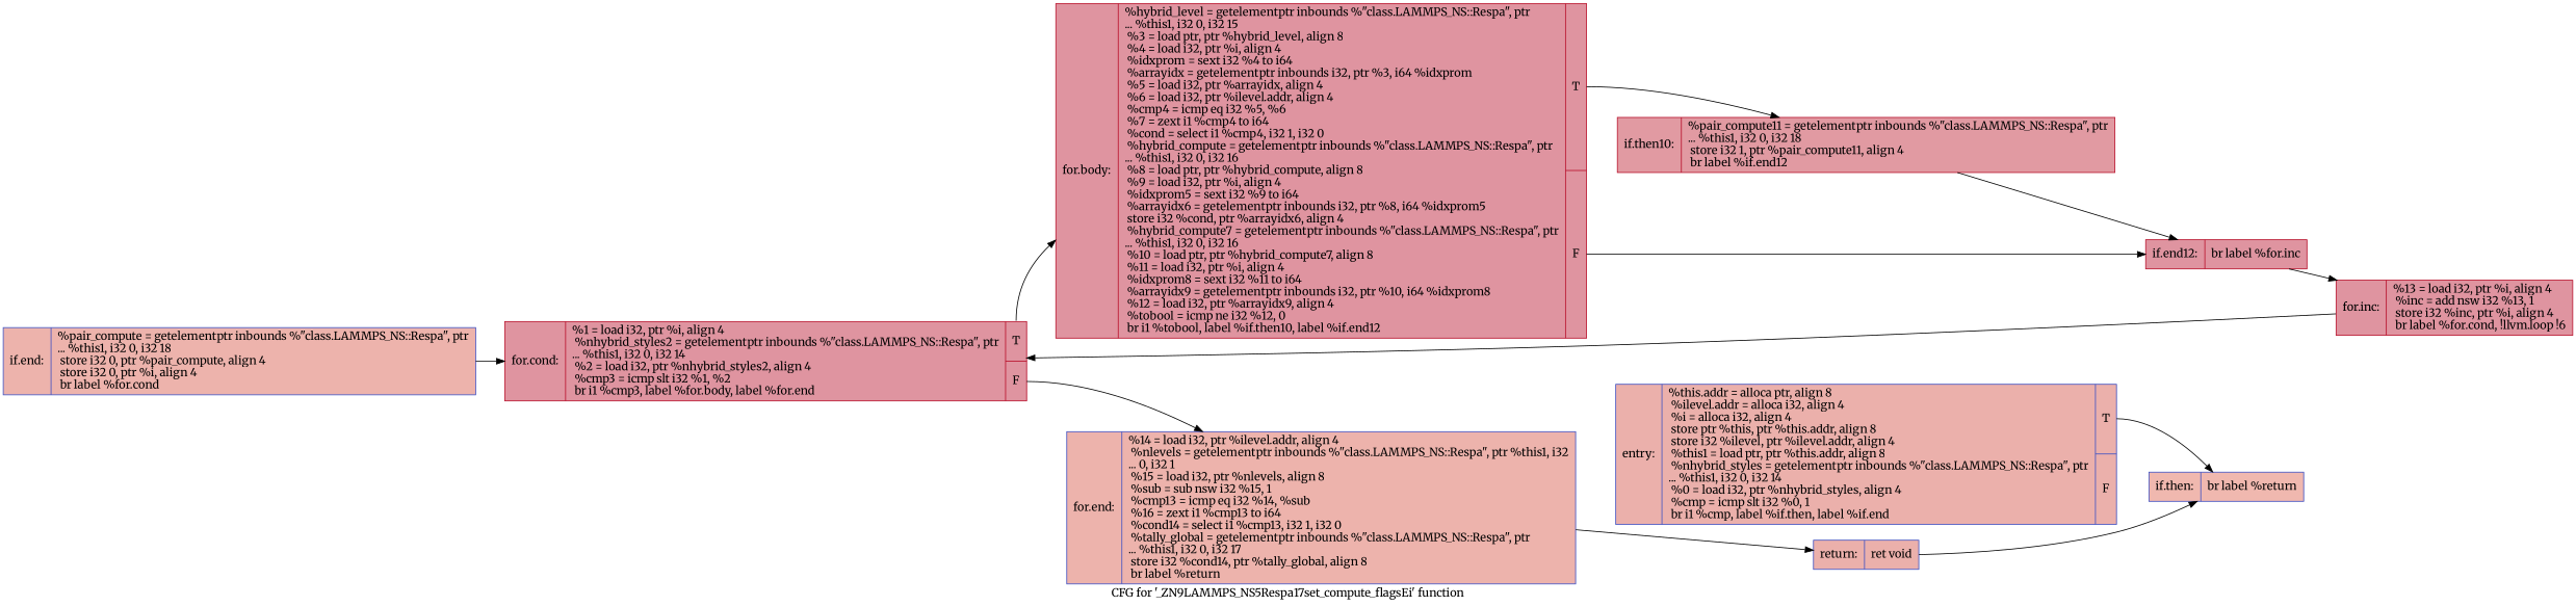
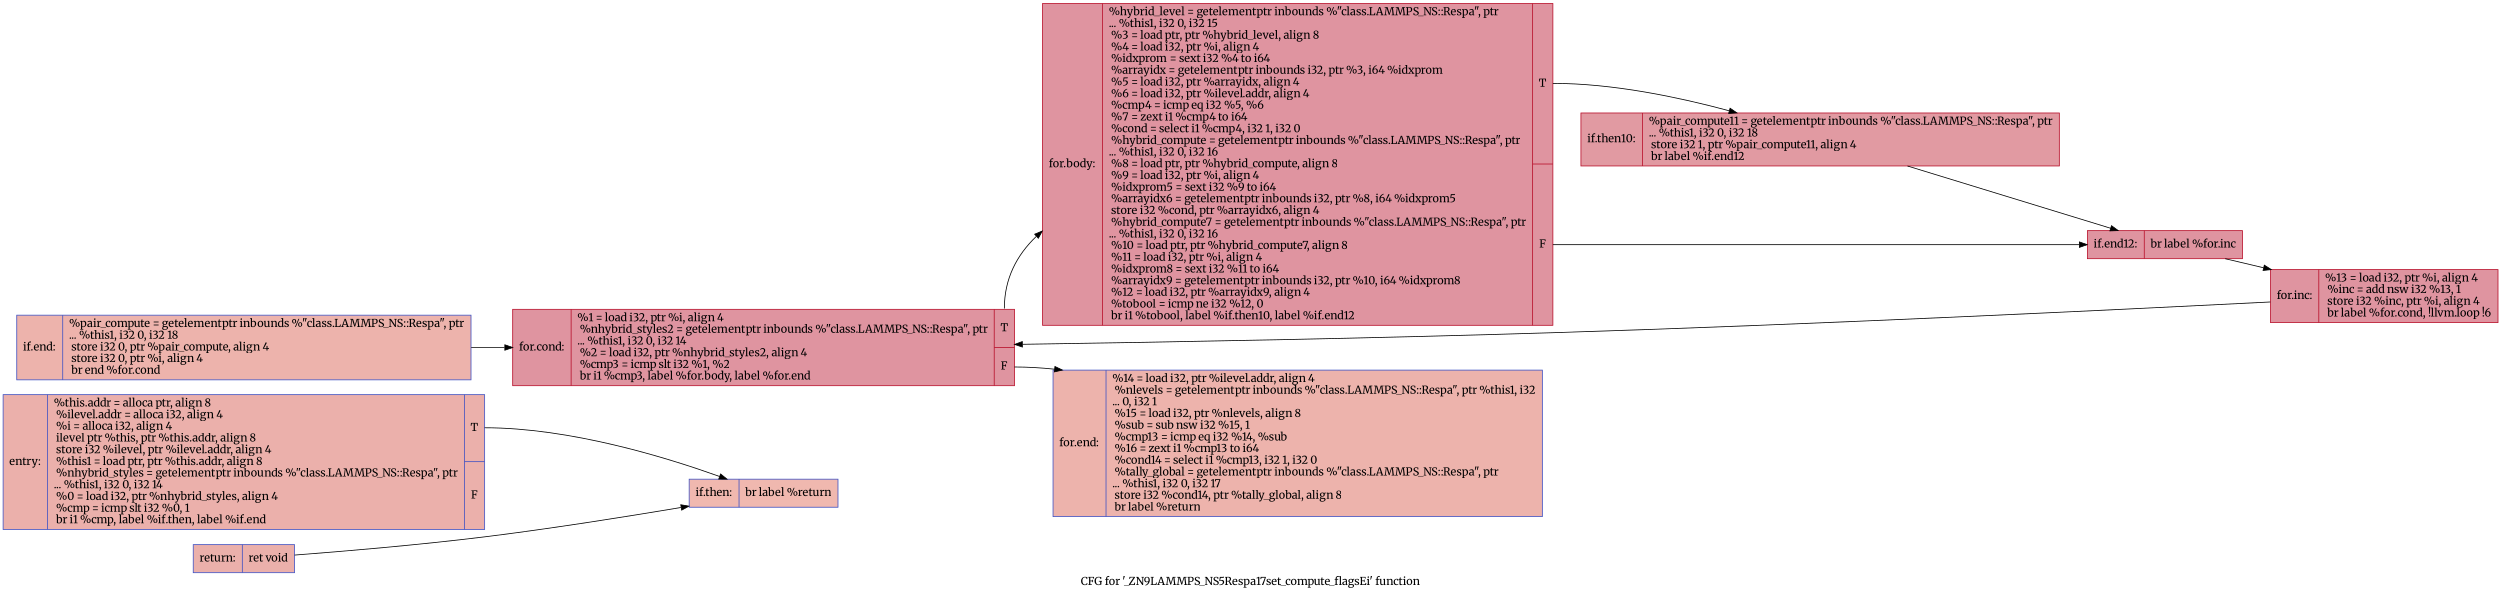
  digraph {
    fontname=Merriweather
    label="CFG for '_ZN9LAMMPS_NS5Respa17set_compute_flagsEi' function"
    rankdir=LR
    node [color="#3d50c3ff" fillcolor="#b70d2870" fontname=Merriweather shape=record style=filled]
    edge [fontname=Merriweather]
-   n1 [fillcolor="#d24b4070" label="{entry:\l|  %this.addr = alloca ptr, align 8\l  %ilevel.addr = alloca i32, align 4\l  %i = alloca i32, align 4\l  store ptr %this, ptr %this.addr, align 8\l  store i32 %ilevel, ptr %ilevel.addr, align 4\l  %this1 = load ptr, ptr %this.addr, align 8\l  %nhybrid_styles = getelementptr inbounds %\"class.LAMMPS_NS::Respa\", ptr\l... %this1, i32 0, i32 14\l  %0 = load i32, ptr %nhybrid_styles, align 4\l  %cmp = icmp slt i32 %0, 1\l  br i1 %cmp, label %if.then, label %if.end\l|{<s0>T|<s1>F}}"]
+   n1 [fillcolor="#d24b4070" label="{entry:\l|  %this.addr = alloca ptr, align 8\l  %ilevel.addr = alloca i32, align 4\l  %i = alloca i32, align 4\l  ilevel ptr %this, ptr %this.addr, align 8\l  store i32 %ilevel, ptr %ilevel.addr, align 4\l  %this1 = load ptr, ptr %this.addr, align 8\l  %nhybrid_styles = getelementptr inbounds %\"class.LAMMPS_NS::Respa\", ptr\l... %this1, i32 0, i32 14\l  %0 = load i32, ptr %nhybrid_styles, align 4\l  %cmp = icmp slt i32 %0, 1\l  br i1 %cmp, label %if.then, label %if.end\l|{<s0>T|<s1>F}}"]
    n2 [fillcolor="#dc5d4a70" label="{if.then:\l|  br label %return\l}"]
-   n3 [fillcolor="#d6524470" label="{if.end:\l|  %pair_compute = getelementptr inbounds %\"class.LAMMPS_NS::Respa\", ptr\l... %this1, i32 0, i32 18\l  store i32 0, ptr %pair_compute, align 4\l  store i32 0, ptr %i, align 4\l  br label %for.cond\l}"]
+   n3 [fillcolor="#d6524470" label="{if.end:\l|  %pair_compute = getelementptr inbounds %\"class.LAMMPS_NS::Respa\", ptr\l... %this1, i32 0, i32 18\l  store i32 0, ptr %pair_compute, align 4\l  store i32 0, ptr %i, align 4\l  br end %for.cond\l}"]
    n4 [color="#b70d28ff" label="{for.cond:\l|  %1 = load i32, ptr %i, align 4\l  %nhybrid_styles2 = getelementptr inbounds %\"class.LAMMPS_NS::Respa\", ptr\l... %this1, i32 0, i32 14\l  %2 = load i32, ptr %nhybrid_styles2, align 4\l  %cmp3 = icmp slt i32 %1, %2\l  br i1 %cmp3, label %for.body, label %for.end\l|{<s0>T|<s1>F}}"]
    n5 [fillcolor="#d24b4070" label="{return:\l|  ret void\l}"]
    n6 [color="#b70d28ff" label="{for.body:\l|  %hybrid_level = getelementptr inbounds %\"class.LAMMPS_NS::Respa\", ptr\l... %this1, i32 0, i32 15\l  %3 = load ptr, ptr %hybrid_level, align 8\l  %4 = load i32, ptr %i, align 4\l  %idxprom = sext i32 %4 to i64\l  %arrayidx = getelementptr inbounds i32, ptr %3, i64 %idxprom\l  %5 = load i32, ptr %arrayidx, align 4\l  %6 = load i32, ptr %ilevel.addr, align 4\l  %cmp4 = icmp eq i32 %5, %6\l  %7 = zext i1 %cmp4 to i64\l  %cond = select i1 %cmp4, i32 1, i32 0\l  %hybrid_compute = getelementptr inbounds %\"class.LAMMPS_NS::Respa\", ptr\l... %this1, i32 0, i32 16\l  %8 = load ptr, ptr %hybrid_compute, align 8\l  %9 = load i32, ptr %i, align 4\l  %idxprom5 = sext i32 %9 to i64\l  %arrayidx6 = getelementptr inbounds i32, ptr %8, i64 %idxprom5\l  store i32 %cond, ptr %arrayidx6, align 4\l  %hybrid_compute7 = getelementptr inbounds %\"class.LAMMPS_NS::Respa\", ptr\l... %this1, i32 0, i32 16\l  %10 = load ptr, ptr %hybrid_compute7, align 8\l  %11 = load i32, ptr %i, align 4\l  %idxprom8 = sext i32 %11 to i64\l  %arrayidx9 = getelementptr inbounds i32, ptr %10, i64 %idxprom8\l  %12 = load i32, ptr %arrayidx9, align 4\l  %tobool = icmp ne i32 %12, 0\l  br i1 %tobool, label %if.then10, label %if.end12\l|{<s0>T|<s1>F}}"]
    n7 [fillcolor="#d6524470" label="{for.end:\l|  %14 = load i32, ptr %ilevel.addr, align 4\l  %nlevels = getelementptr inbounds %\"class.LAMMPS_NS::Respa\", ptr %this1, i32\l... 0, i32 1\l  %15 = load i32, ptr %nlevels, align 8\l  %sub = sub nsw i32 %15, 1\l  %cmp13 = icmp eq i32 %14, %sub\l  %16 = zext i1 %cmp13 to i64\l  %cond14 = select i1 %cmp13, i32 1, i32 0\l  %tally_global = getelementptr inbounds %\"class.LAMMPS_NS::Respa\", ptr\l... %this1, i32 0, i32 17\l  store i32 %cond14, ptr %tally_global, align 8\l  br label %return\l}"]
    n8 [color="#b70d28ff" fillcolor="#bb1b2c70" label="{if.then10:\l|  %pair_compute11 = getelementptr inbounds %\"class.LAMMPS_NS::Respa\", ptr\l... %this1, i32 0, i32 18\l  store i32 1, ptr %pair_compute11, align 4\l  br label %if.end12\l}"]
    n9 [color="#b70d28ff" label="{if.end12:\l|  br label %for.inc\l}"]
    n10 [color="#b70d28ff" label="{for.inc:\l|  %13 = load i32, ptr %i, align 4\l  %inc = add nsw i32 %13, 1\l  store i32 %inc, ptr %i, align 4\l  br label %for.cond, !llvm.loop !6\l}"]
    n1 -> n2 [tailport=s0]
    n3 -> n4
    n4 -> n6 [tailport=s0]
    n4 -> n7 [tailport=s1]
    n5 -> n2
    n6 -> n8 [tailport=s0]
    n6 -> n9 [tailport=s1]
-   n7 -> n5
    n8 -> n9
    n9 -> n10
    n10 -> n4
  }
